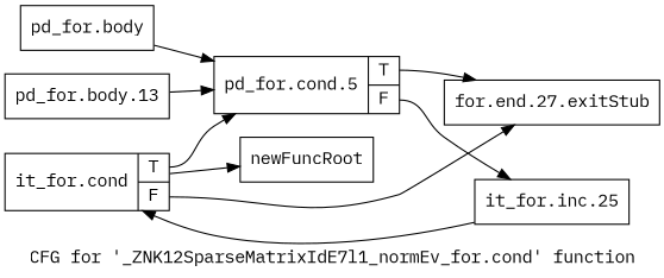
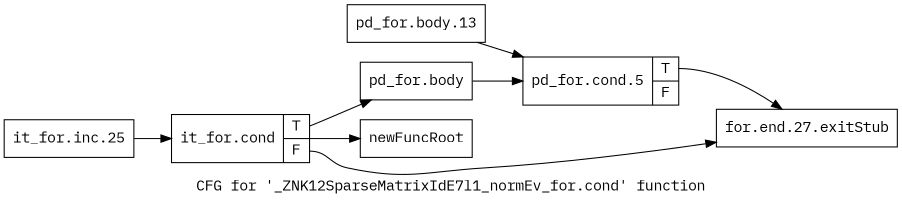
  digraph {
    fontname="IBM Plex Mono"
    label="CFG for '_ZNK12SparseMatrixIdE7l1_normEv_for.cond' function"
    rankdir=LR
    node [fontname="IBM Plex Mono" shape=record]
    edge [fontname="IBM Plex Mono"]
    n1 [label="{newFuncRoot}"]
    n2 [label="{it_for.cond|{<s0>T|<s1>F}}"]
    n3 [label="{for.end.27.exitStub}"]
    n4 [label="{pd_for.body}"]
    n5 [label="{pd_for.cond.5|{<s0>T|<s1>F}}"]
    n6 [label="{it_for.inc.25}"]
    n7 [label="{pd_for.body.13}"]
    n2 -> n1
    n2 -> n3 [tailport=s1]
-   n2 -> n5 [tailport=s0]
+   n2 -> n4 [tailport=s0]
    n4 -> n5
    n5 -> n3 [tailport=s0]
-   n5 -> n6 [tailport=s1]
    n6 -> n2
    n7 -> n5
  }
